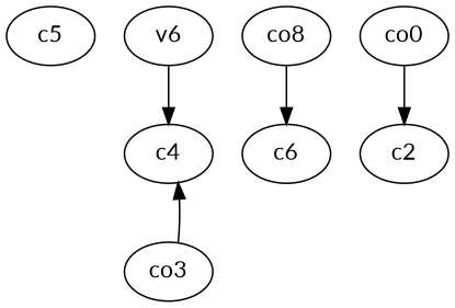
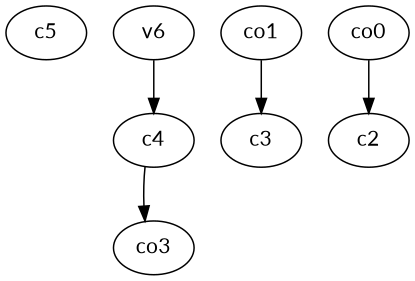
  strict digraph {
    fontname=Lato
    node [fontname=Lato]
    edge [fontname=Lato weight=1]
    n1 [label=c5]
    n2 [label=v6]
    c4
-   co1 [label=co8]
-   c3 [label=c6]
+   co1
+   c3
    n6 [label=co0]
    c2
    co3
    n2 -> c4
    co1 -> c3
    n6 -> c2
-   co3 -> c4
+   c4 -> co3
  }
